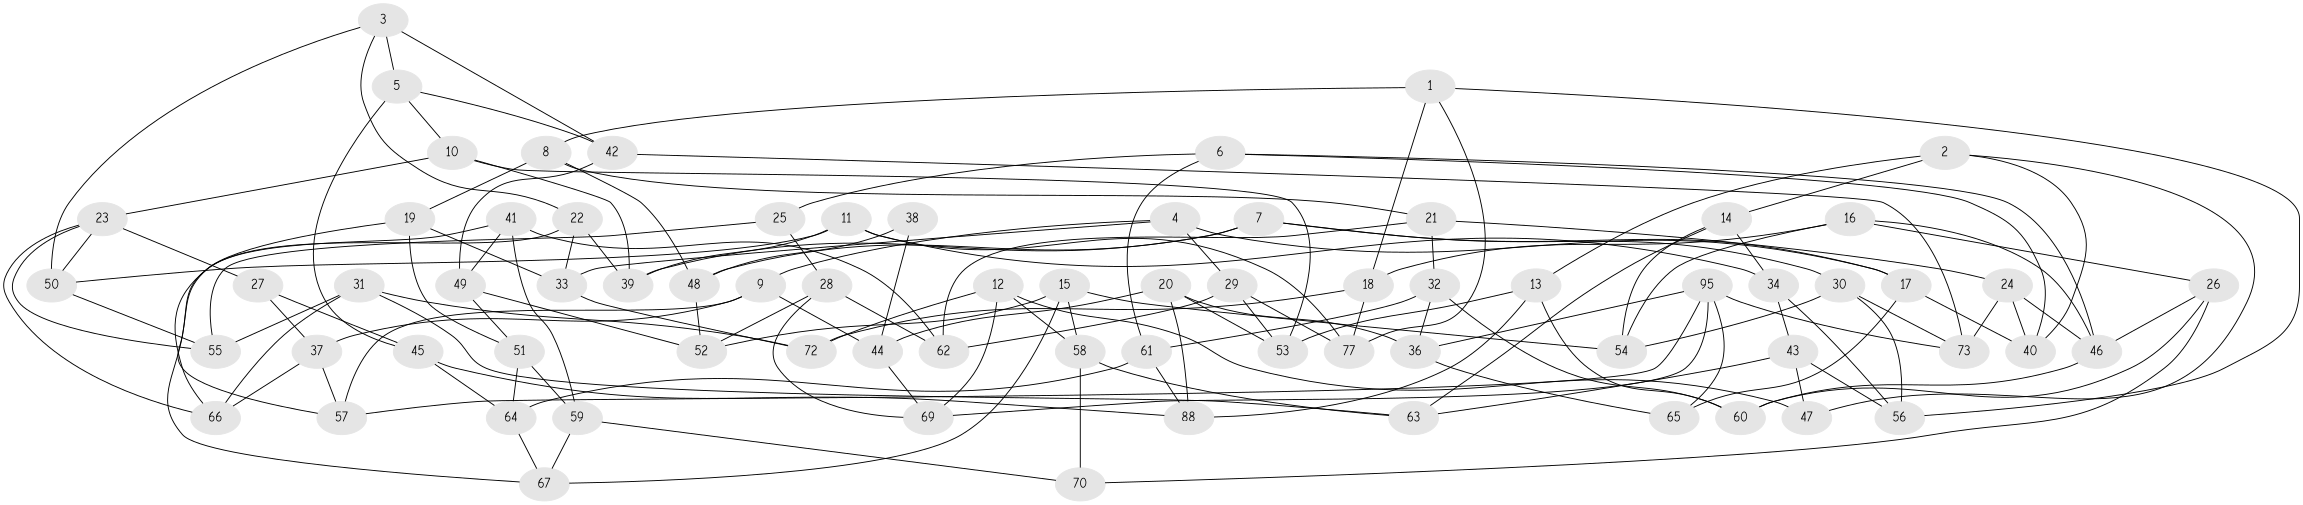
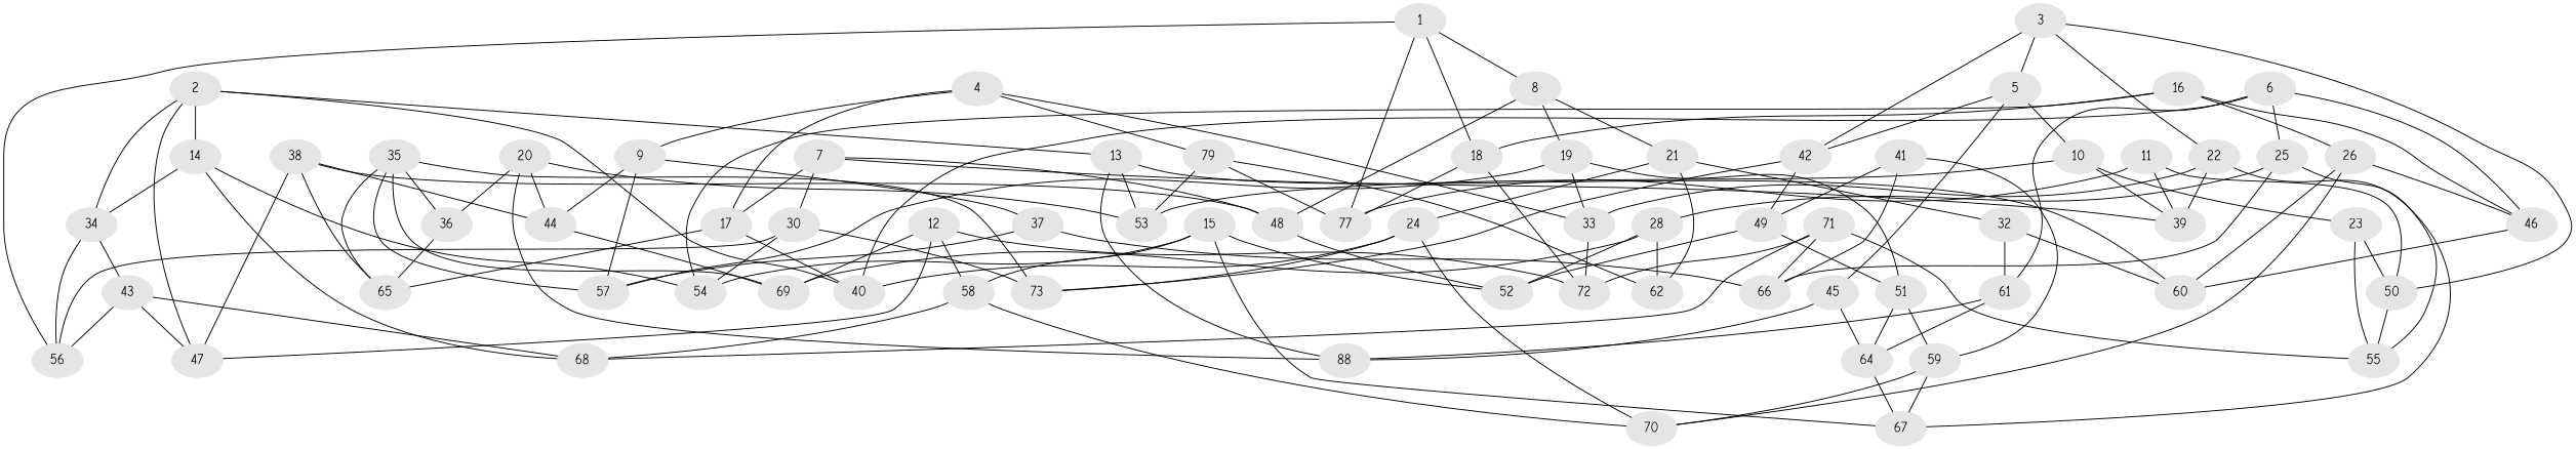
  graph {
    fontname="Comic Neue"
    node [color=gray90 fontname="Comic Neue" style=filled]
    edge [fontname="Comic Neue"]
    1
    8
    18
    56
    n5 [label=77]
    48
    19
    21
    72
    2
    13
    14
    40
    47
    53
    60
    n17 [label=88]
    34
    54
-   63
+   63 [label=68]
    3
    5
    22
    42
    50
    10
    45
    33
    39
    67
    73
    49
    55
    4
    9
    17
-   29
+   29 [label=79]
    37
    44
    57
    65
    62
    23
    64
    6
    25
    46
    61
    28
    66
    7
    30
    52
    51
    24
    32
    69
-   27
    11
    43
    12
    58
    70
    15
    16
    26
    59
    20
    36
-   31
-   35 [label=95]
+   31 [label=71]
+   35
    38
    41
    1 -- 8
    1 -- 18
    1 -- 56
    1 -- n5
    8 -- 48
    8 -- 19
    8 -- 21
    18 -- n5
    18 -- 72
    48 -- 52
    19 -- 33
    19 -- 57
    19 -- 51
    21 -- 62
    21 -- 24
    21 -- 32
    2 -- 13
    2 -- 14
    2 -- 40
    2 -- 47
    13 -- 53
    13 -- 60
    13 -- n17
    14 -- 34
    14 -- 54
    14 -- 63
    34 -- 56
    34 -- 43
    3 -- 5
    3 -- 22
    3 -- 42
    3 -- 50
    5 -- 42
    5 -- 10
    5 -- 45
    22 -- 33
    22 -- 39
    22 -- 67
    42 -- 73
    42 -- 49
    50 -- 55
    10 -- 53
    10 -- 39
    10 -- 23
    45 -- n17
    45 -- 64
    33 -- 72
    49 -- 52
    49 -- 51
    4 -- 33
    4 -- 9
    4 -- 17
    4 -- 29
    9 -- 37
    9 -- 44
    9 -- 57
    17 -- 40
    17 -- 65
    29 -- n5
    29 -- 53
    29 -- 62
    37 -- 57
    37 -- 66
    44 -- 69
    23 -- 50
    23 -- 55
-   23 -- 27
    64 -- 67
    6 -- 40
    6 -- 25
    6 -- 46
    6 -- 61
    25 -- 55
    25 -- 28
-   23 -- 66
+   25 -- 66
    46 -- 60
    61 -- n17
    61 -- 64
    28 -- 62
    28 -- 52
    28 -- 69
    7 -- 48
    7 -- 39
    7 -- 17
    7 -- 30
    30 -- 56
    30 -- 54
    30 -- 73
    51 -- 64
    51 -- 59
    24 -- 40
    24 -- 73
-   24 -- 46
+   24 -- 70
    32 -- 60
    32 -- 61
-   32 -- 36
-   27 -- 45
-   27 -- 37
    11 -- n5
-   11 -- 34
+   2 -- 34
    11 -- 50
    11 -- 39
    43 -- 56
    43 -- 47
    43 -- 63
    12 -- 72
    12 -- 47
    12 -- 69
    12 -- 58
    58 -- 63
    58 -- 70
    15 -- 54
    15 -- 67
    15 -- 52
    15 -- 58
    16 -- 18
    16 -- 54
    16 -- 46
    16 -- 26
    26 -- 60
    26 -- 46
    26 -- 70
    59 -- 67
    59 -- 70
    20 -- 53
    20 -- n17
    20 -- 44
    20 -- 36
    36 -- 65
    31 -- 72
    31 -- 63
    31 -- 55
    31 -- 66
    35 -- 73
    35 -- 57
    35 -- 65
    35 -- 69
    35 -- 36
    38 -- 48
+   38 -- 47
    38 -- 44
+   38 -- 65
    41 -- 49
-   41 -- 62
    41 -- 66
    41 -- 59
  }
